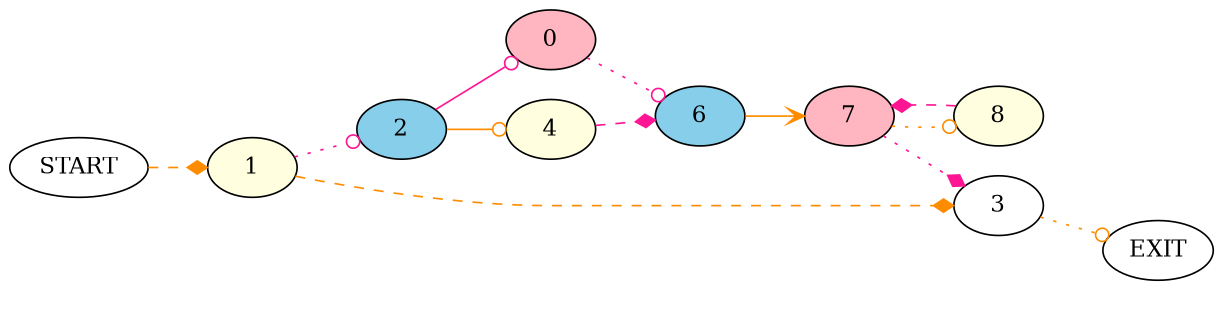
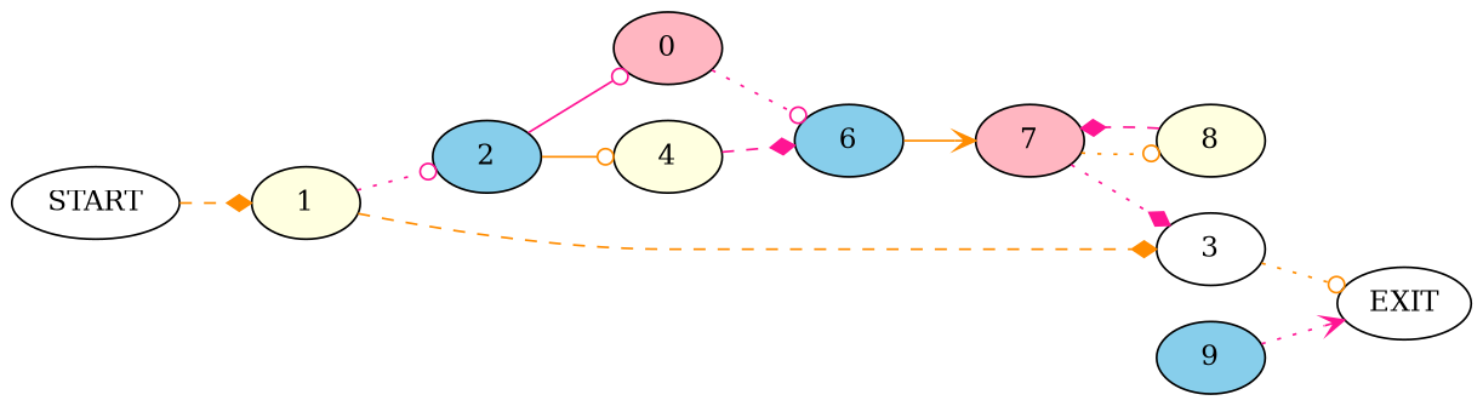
  digraph {
    rankdir=LR
    node [fillcolor=white style=filled]
    edge [arrowhead=odot color=deeppink style=dotted]
    n1 [label=START]
    1 [fillcolor=lightyellow]
    2 [fillcolor=skyblue]
    3
    n5 [label=EXIT]
    4 [fillcolor=lightyellow]
    n7 [fillcolor=lightpink label=0]
    6 [fillcolor=skyblue]
    7 [fillcolor=lightpink]
    8 [fillcolor=lightyellow]
+   9 [fillcolor=skyblue]
    n1 -> 1 [arrowhead=diamond color=darkorange style=dashed]
    1 -> 2
    1 -> 3 [arrowhead=diamond color=darkorange style=dashed]
    2 -> 4 [color=darkorange style=solid]
    2 -> n7 [style=solid]
    3 -> n5 [color=darkorange]
    4 -> 6 [arrowhead=diamond style=dashed]
    n7 -> 6
    6 -> 7 [arrowhead=vee color=darkorange style=solid]
    7 -> 3 [arrowhead=diamond]
    7 -> 8 [color=darkorange]
    8 -> 7 [arrowhead=diamond style=dashed]
+   9 -> n5 [arrowhead=vee]
  }
